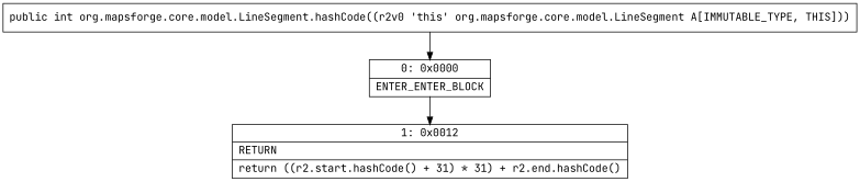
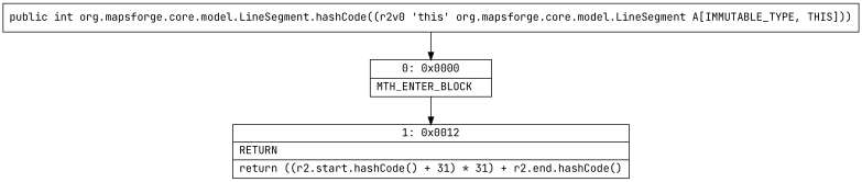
  digraph {
    fontname="JetBrains Mono"
    node [shape=record fontname="JetBrains Mono"]
    edge [fontname="JetBrains Mono"]
-   n1 [label="{0\:\ 0x0000|ENTER_ENTER_BLOCK\l}"]
+   n1 [label="{0\:\ 0x0000|MTH_ENTER_BLOCK\l}"]
    n2 [label="{1\:\ 0x0012|RETURN\l|return ((r2.start.hashCode() + 31) * 31) + r2.end.hashCode()\l}"]
    n3 [label="{public int org.mapsforge.core.model.LineSegment.hashCode((r2v0 'this' org.mapsforge.core.model.LineSegment A[IMMUTABLE_TYPE, THIS])) }"]
    n1 -> n2
    n3 -> n1
  }
